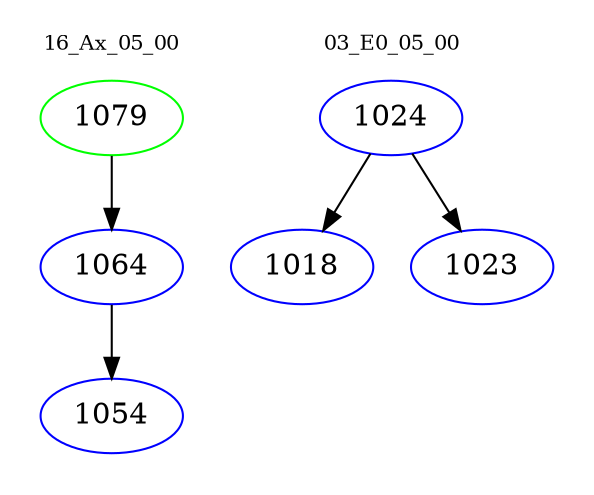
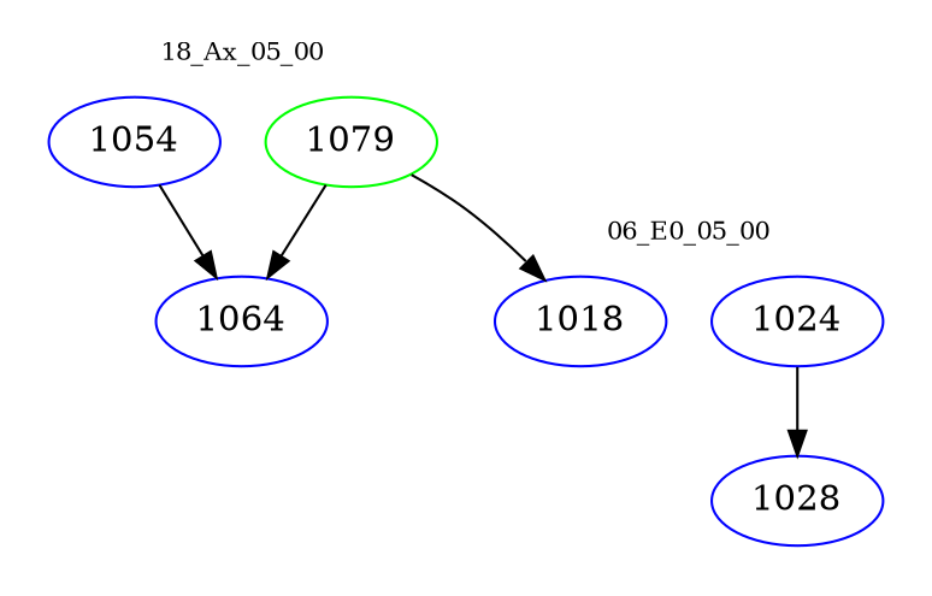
  digraph {
    node [color=blue]
    edge [color=black]
    n1 [label=1064]
    n2 [label=1054]
    n3 [color=green label=1079]
    n4 [label=1024]
    n5 [label=1018]
-   n6 [label=1023]
+   n6 [label=1028]
    subgraph cluster_1 {
      color=white
      fontsize=10
-     label="16_Ax_05_00"
+     label="18_Ax_05_00"
      n1
      n2
      n3
    }
    subgraph cluster_2 {
      color=white
      fontsize=10
-     label="03_E0_05_00"
+     label="06_E0_05_00"
      n4
      n5
      n6
    }
-   n1 -> n2
+   n2 -> n1
    n3 -> n1
-   n4 -> n5
+   n3 -> n5
    n4 -> n6
  }
